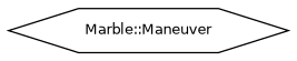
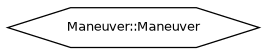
  digraph {
    rankdir=LR
-   n1 [color=black fillcolor=white fontname=Helvetica fontsize=10 height=0.2 label="Marble::Maneuver" shape=hexagon style=filled width=0.4]
+   n1 [color=black fillcolor=white fontname=Helvetica fontsize=10 height=0.2 label="Maneuver::Maneuver" shape=hexagon style=filled width=0.4]
  }
